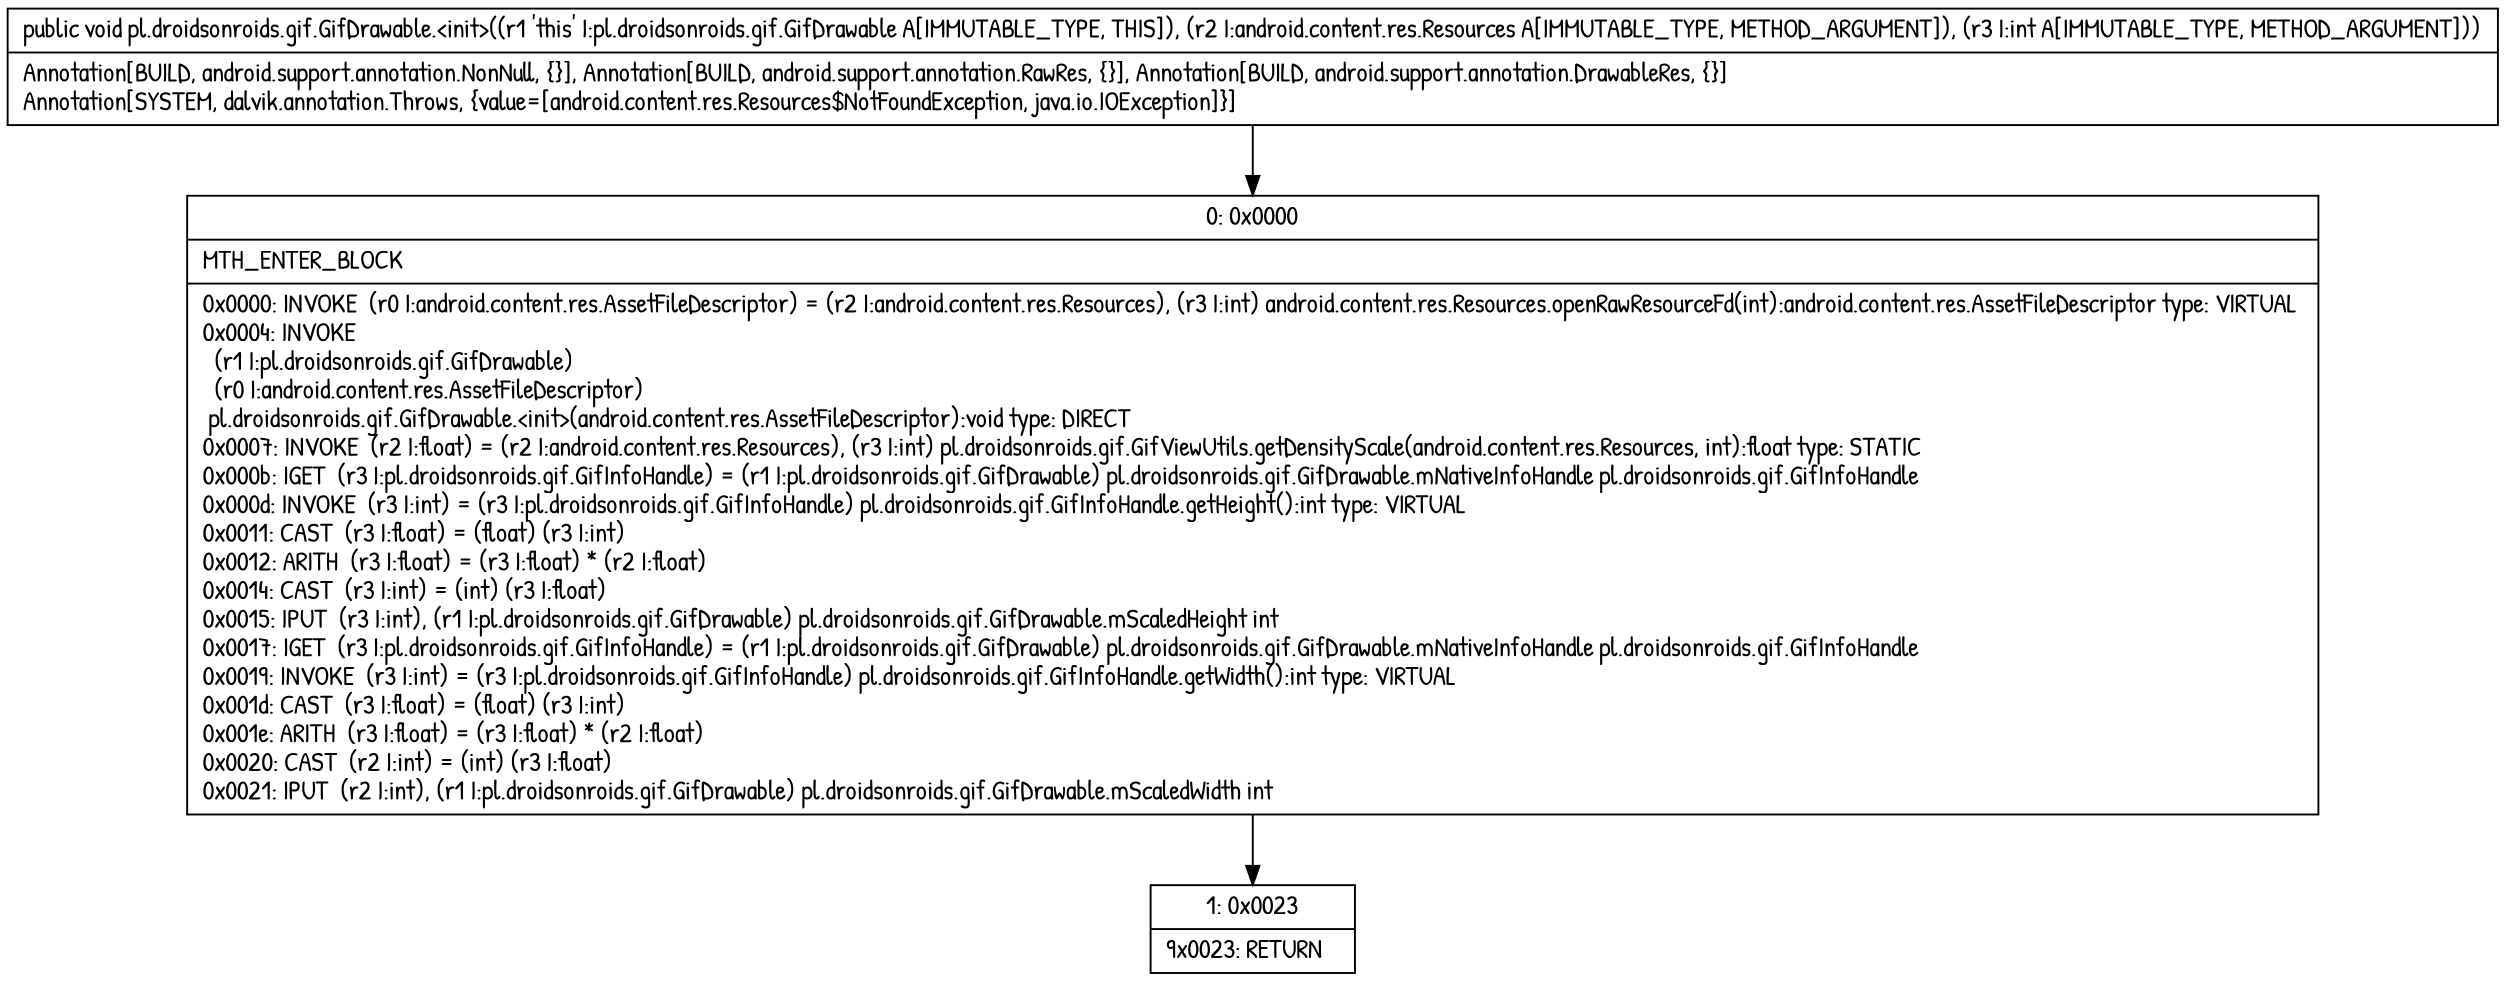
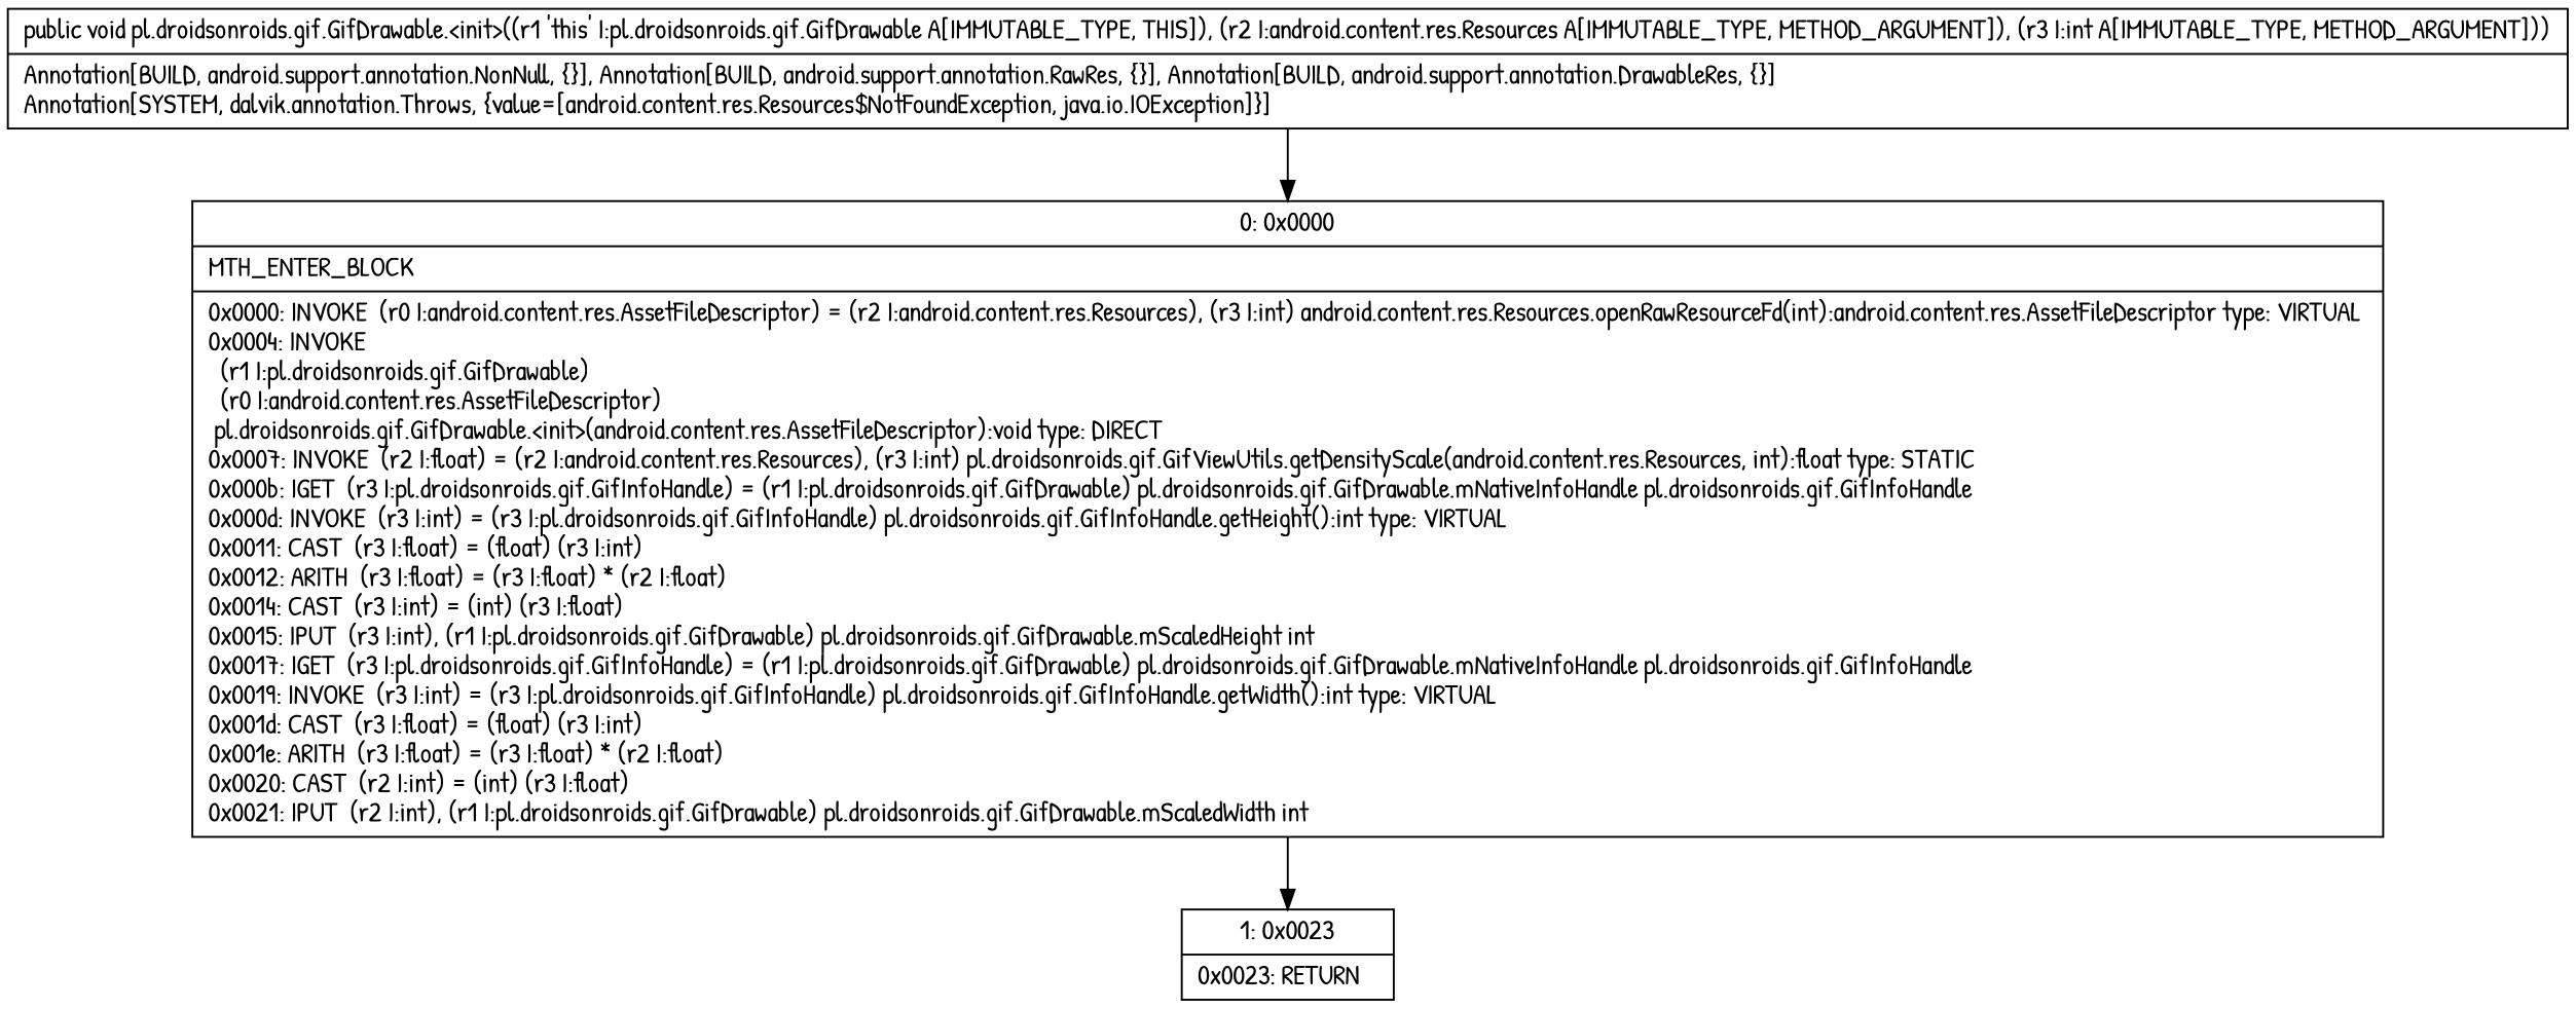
  digraph {
    fontname="Patrick Hand"
    node [shape=record fontname="Patrick Hand"]
    edge [fontname="Patrick Hand"]
    n1 [label="{0\:\ 0x0000|MTH_ENTER_BLOCK\l|0x0000: INVOKE  (r0 I:android.content.res.AssetFileDescriptor) = (r2 I:android.content.res.Resources), (r3 I:int) android.content.res.Resources.openRawResourceFd(int):android.content.res.AssetFileDescriptor type: VIRTUAL \l0x0004: INVOKE  \l  (r1 I:pl.droidsonroids.gif.GifDrawable)\l  (r0 I:android.content.res.AssetFileDescriptor)\l pl.droidsonroids.gif.GifDrawable.\<init\>(android.content.res.AssetFileDescriptor):void type: DIRECT \l0x0007: INVOKE  (r2 I:float) = (r2 I:android.content.res.Resources), (r3 I:int) pl.droidsonroids.gif.GifViewUtils.getDensityScale(android.content.res.Resources, int):float type: STATIC \l0x000b: IGET  (r3 I:pl.droidsonroids.gif.GifInfoHandle) = (r1 I:pl.droidsonroids.gif.GifDrawable) pl.droidsonroids.gif.GifDrawable.mNativeInfoHandle pl.droidsonroids.gif.GifInfoHandle \l0x000d: INVOKE  (r3 I:int) = (r3 I:pl.droidsonroids.gif.GifInfoHandle) pl.droidsonroids.gif.GifInfoHandle.getHeight():int type: VIRTUAL \l0x0011: CAST  (r3 I:float) = (float) (r3 I:int) \l0x0012: ARITH  (r3 I:float) = (r3 I:float) * (r2 I:float) \l0x0014: CAST  (r3 I:int) = (int) (r3 I:float) \l0x0015: IPUT  (r3 I:int), (r1 I:pl.droidsonroids.gif.GifDrawable) pl.droidsonroids.gif.GifDrawable.mScaledHeight int \l0x0017: IGET  (r3 I:pl.droidsonroids.gif.GifInfoHandle) = (r1 I:pl.droidsonroids.gif.GifDrawable) pl.droidsonroids.gif.GifDrawable.mNativeInfoHandle pl.droidsonroids.gif.GifInfoHandle \l0x0019: INVOKE  (r3 I:int) = (r3 I:pl.droidsonroids.gif.GifInfoHandle) pl.droidsonroids.gif.GifInfoHandle.getWidth():int type: VIRTUAL \l0x001d: CAST  (r3 I:float) = (float) (r3 I:int) \l0x001e: ARITH  (r3 I:float) = (r3 I:float) * (r2 I:float) \l0x0020: CAST  (r2 I:int) = (int) (r3 I:float) \l0x0021: IPUT  (r2 I:int), (r1 I:pl.droidsonroids.gif.GifDrawable) pl.droidsonroids.gif.GifDrawable.mScaledWidth int \l}"]
-   n2 [label="{1\:\ 0x0023|9x0023: RETURN   \l}"]
+   n2 [label="{1\:\ 0x0023|0x0023: RETURN   \l}"]
    n3 [label="{public void pl.droidsonroids.gif.GifDrawable.\<init\>((r1 'this' I:pl.droidsonroids.gif.GifDrawable A[IMMUTABLE_TYPE, THIS]), (r2 I:android.content.res.Resources A[IMMUTABLE_TYPE, METHOD_ARGUMENT]), (r3 I:int A[IMMUTABLE_TYPE, METHOD_ARGUMENT]))  | Annotation[BUILD, android.support.annotation.NonNull, \{\}], Annotation[BUILD, android.support.annotation.RawRes, \{\}], Annotation[BUILD, android.support.annotation.DrawableRes, \{\}]\lAnnotation[SYSTEM, dalvik.annotation.Throws, \{value=[android.content.res.Resources$NotFoundException, java.io.IOException]\}]\l}"]
    n1 -> n2
    n3 -> n1
  }
